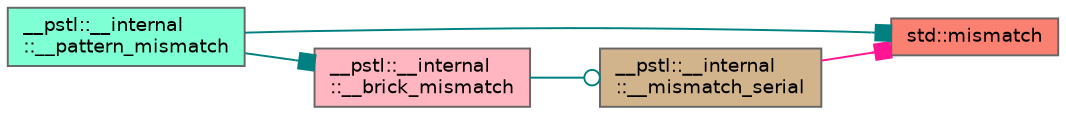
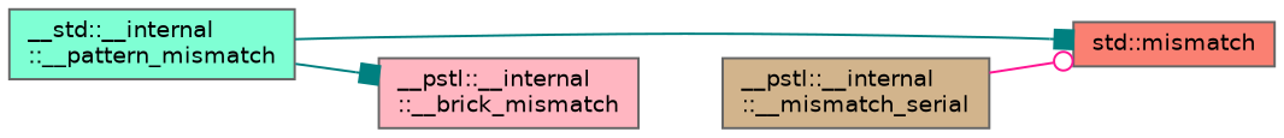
  digraph {
    rankdir=LR
    node [color=grey40 fontname=Helvetica fontsize=10 shape=box style=filled]
    edge [arrowhead=odot color=teal fontname=Helvetica fontsize=10 labelfontname=Helvetica labelfontsize=10 style=solid]
    n1 [color=gray40 fillcolor=tan fontcolor=black height=0.2 label="__pstl::__internal\l::__mismatch_serial" width=0.4]
    n2 [fillcolor=salmon height=0.2 label="std::mismatch" width=0.4]
-   n3 [fillcolor=aquamarine height=0.2 label="__pstl::__internal\l::__pattern_mismatch" width=0.4]
+   n3 [fillcolor=aquamarine height=0.2 label="__std::__internal\l::__pattern_mismatch" width=0.4]
    n4 [fillcolor=lightpink height=0.2 label="__pstl::__internal\l::__brick_mismatch" width=0.4]
-   n1 -> n2 [arrowhead=box color=deeppink]
+   n1 -> n2 [color=deeppink]
    n3 -> n2 [arrowhead=box]
    n3 -> n4 [arrowhead=box]
-   n4 -> n1
  }
